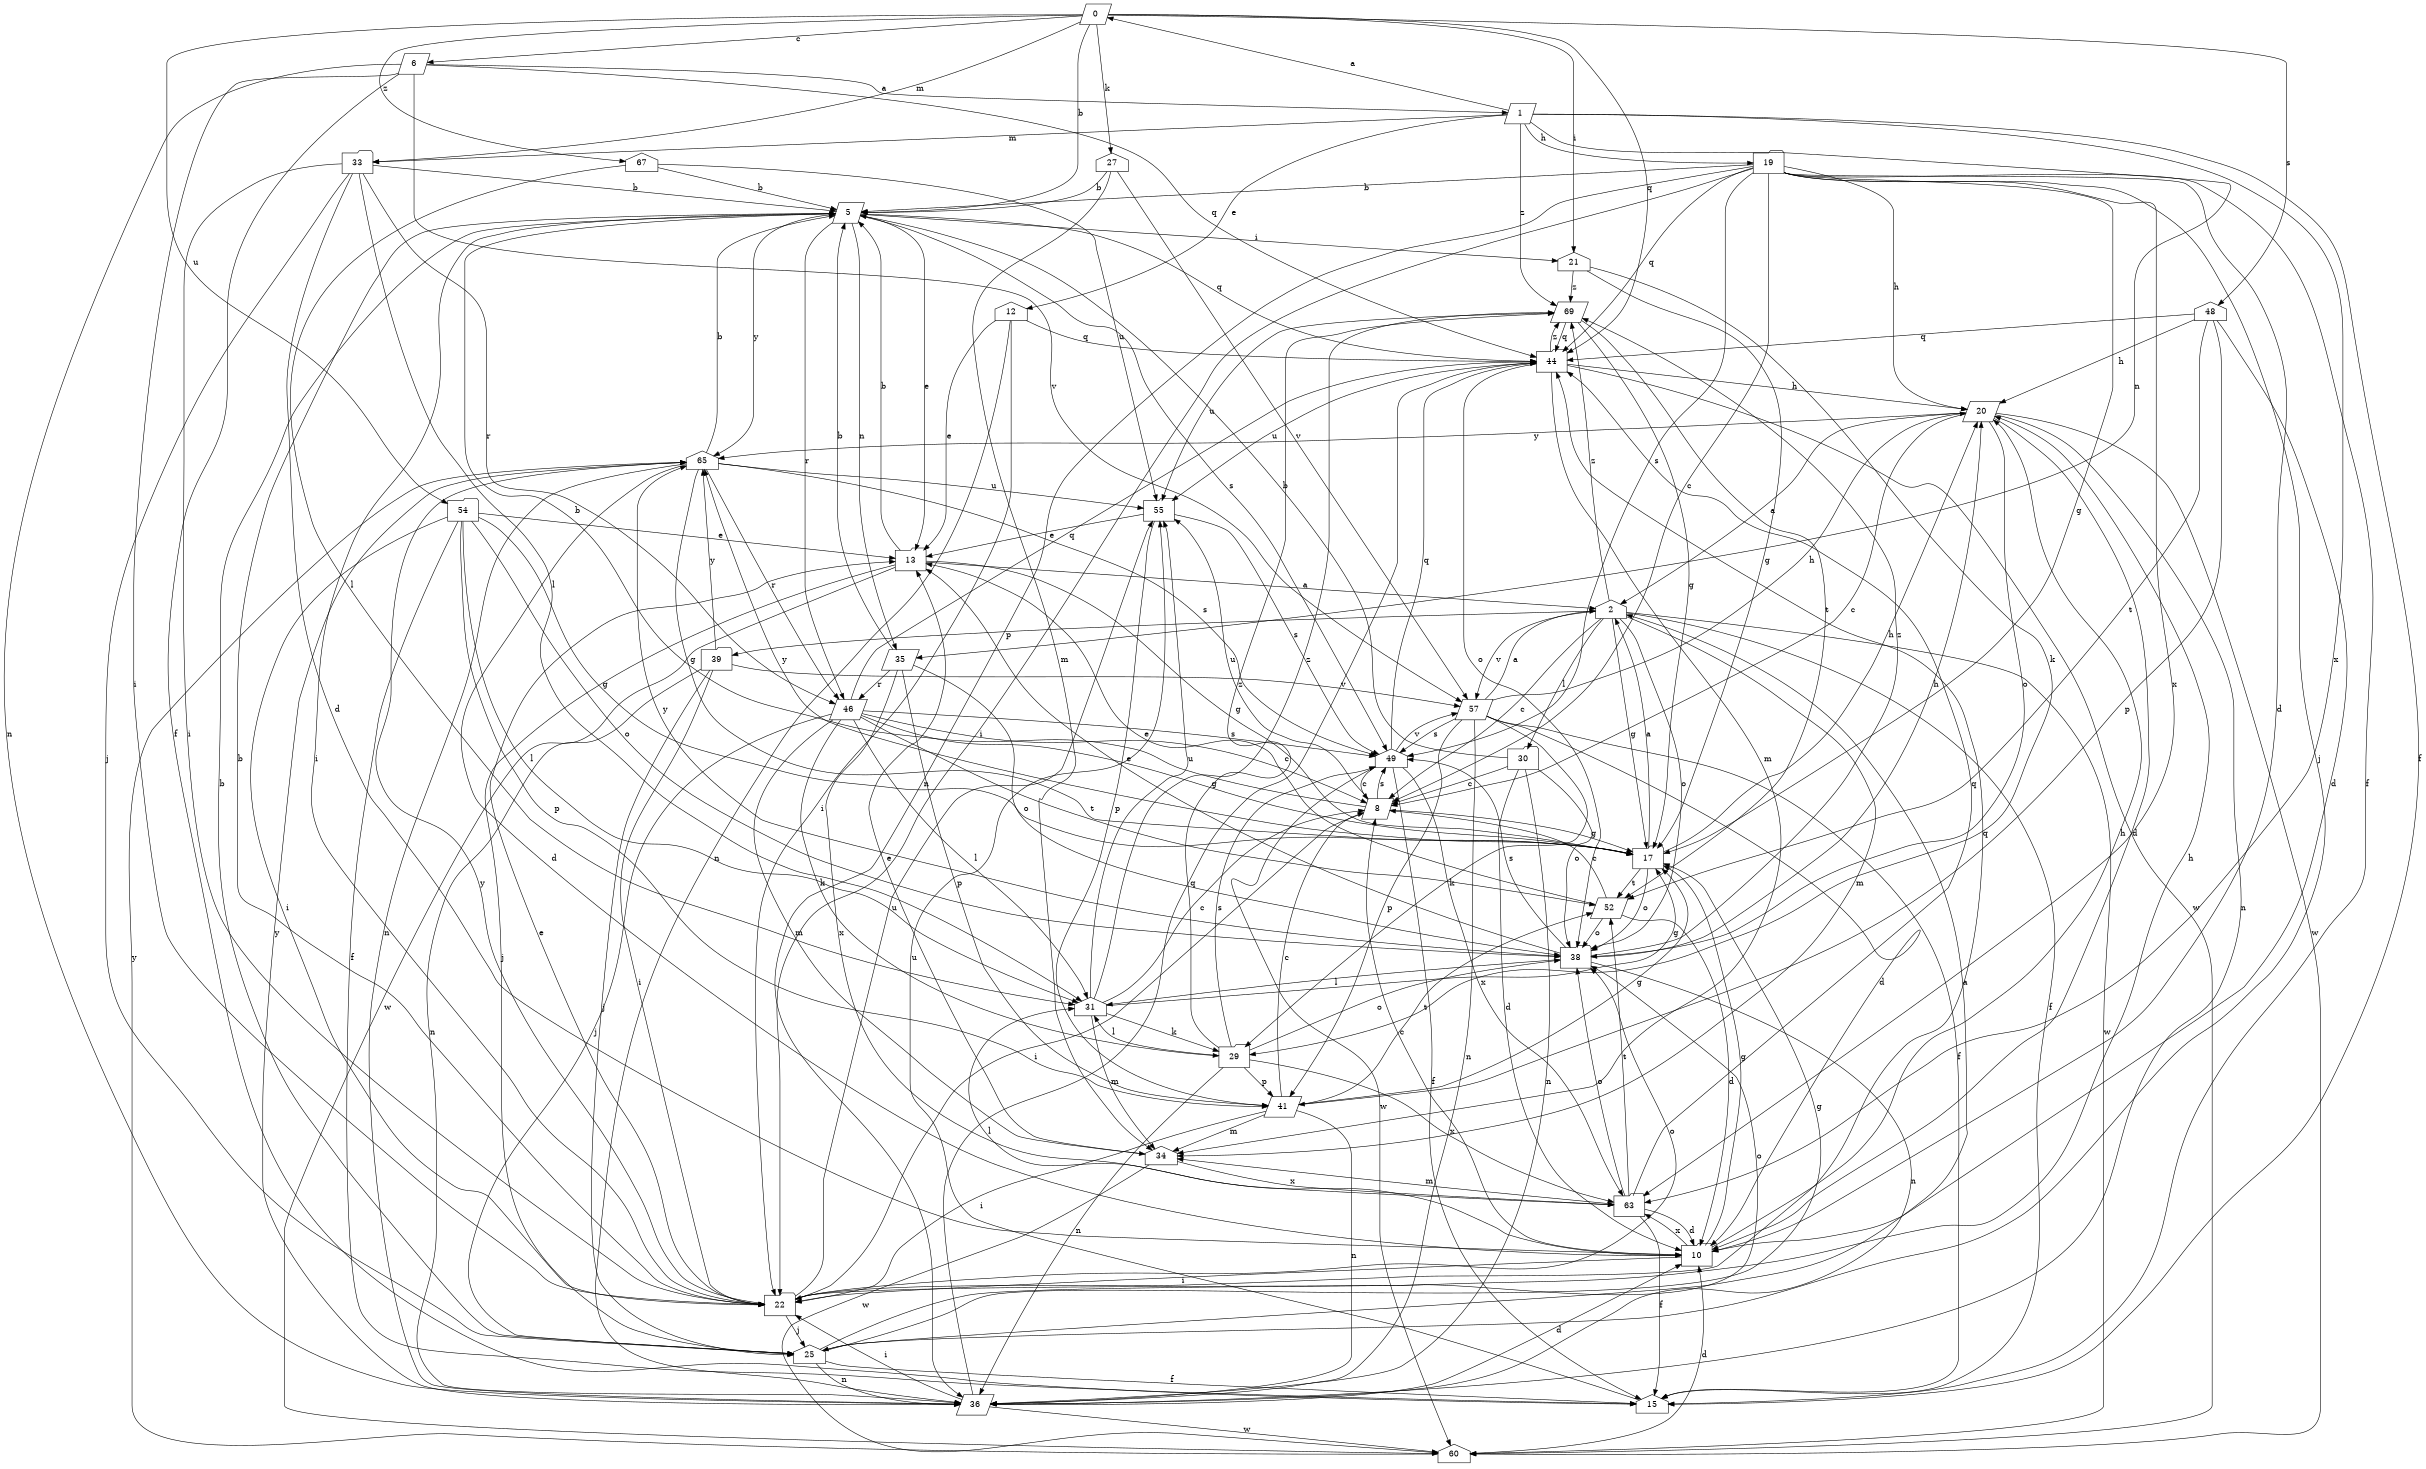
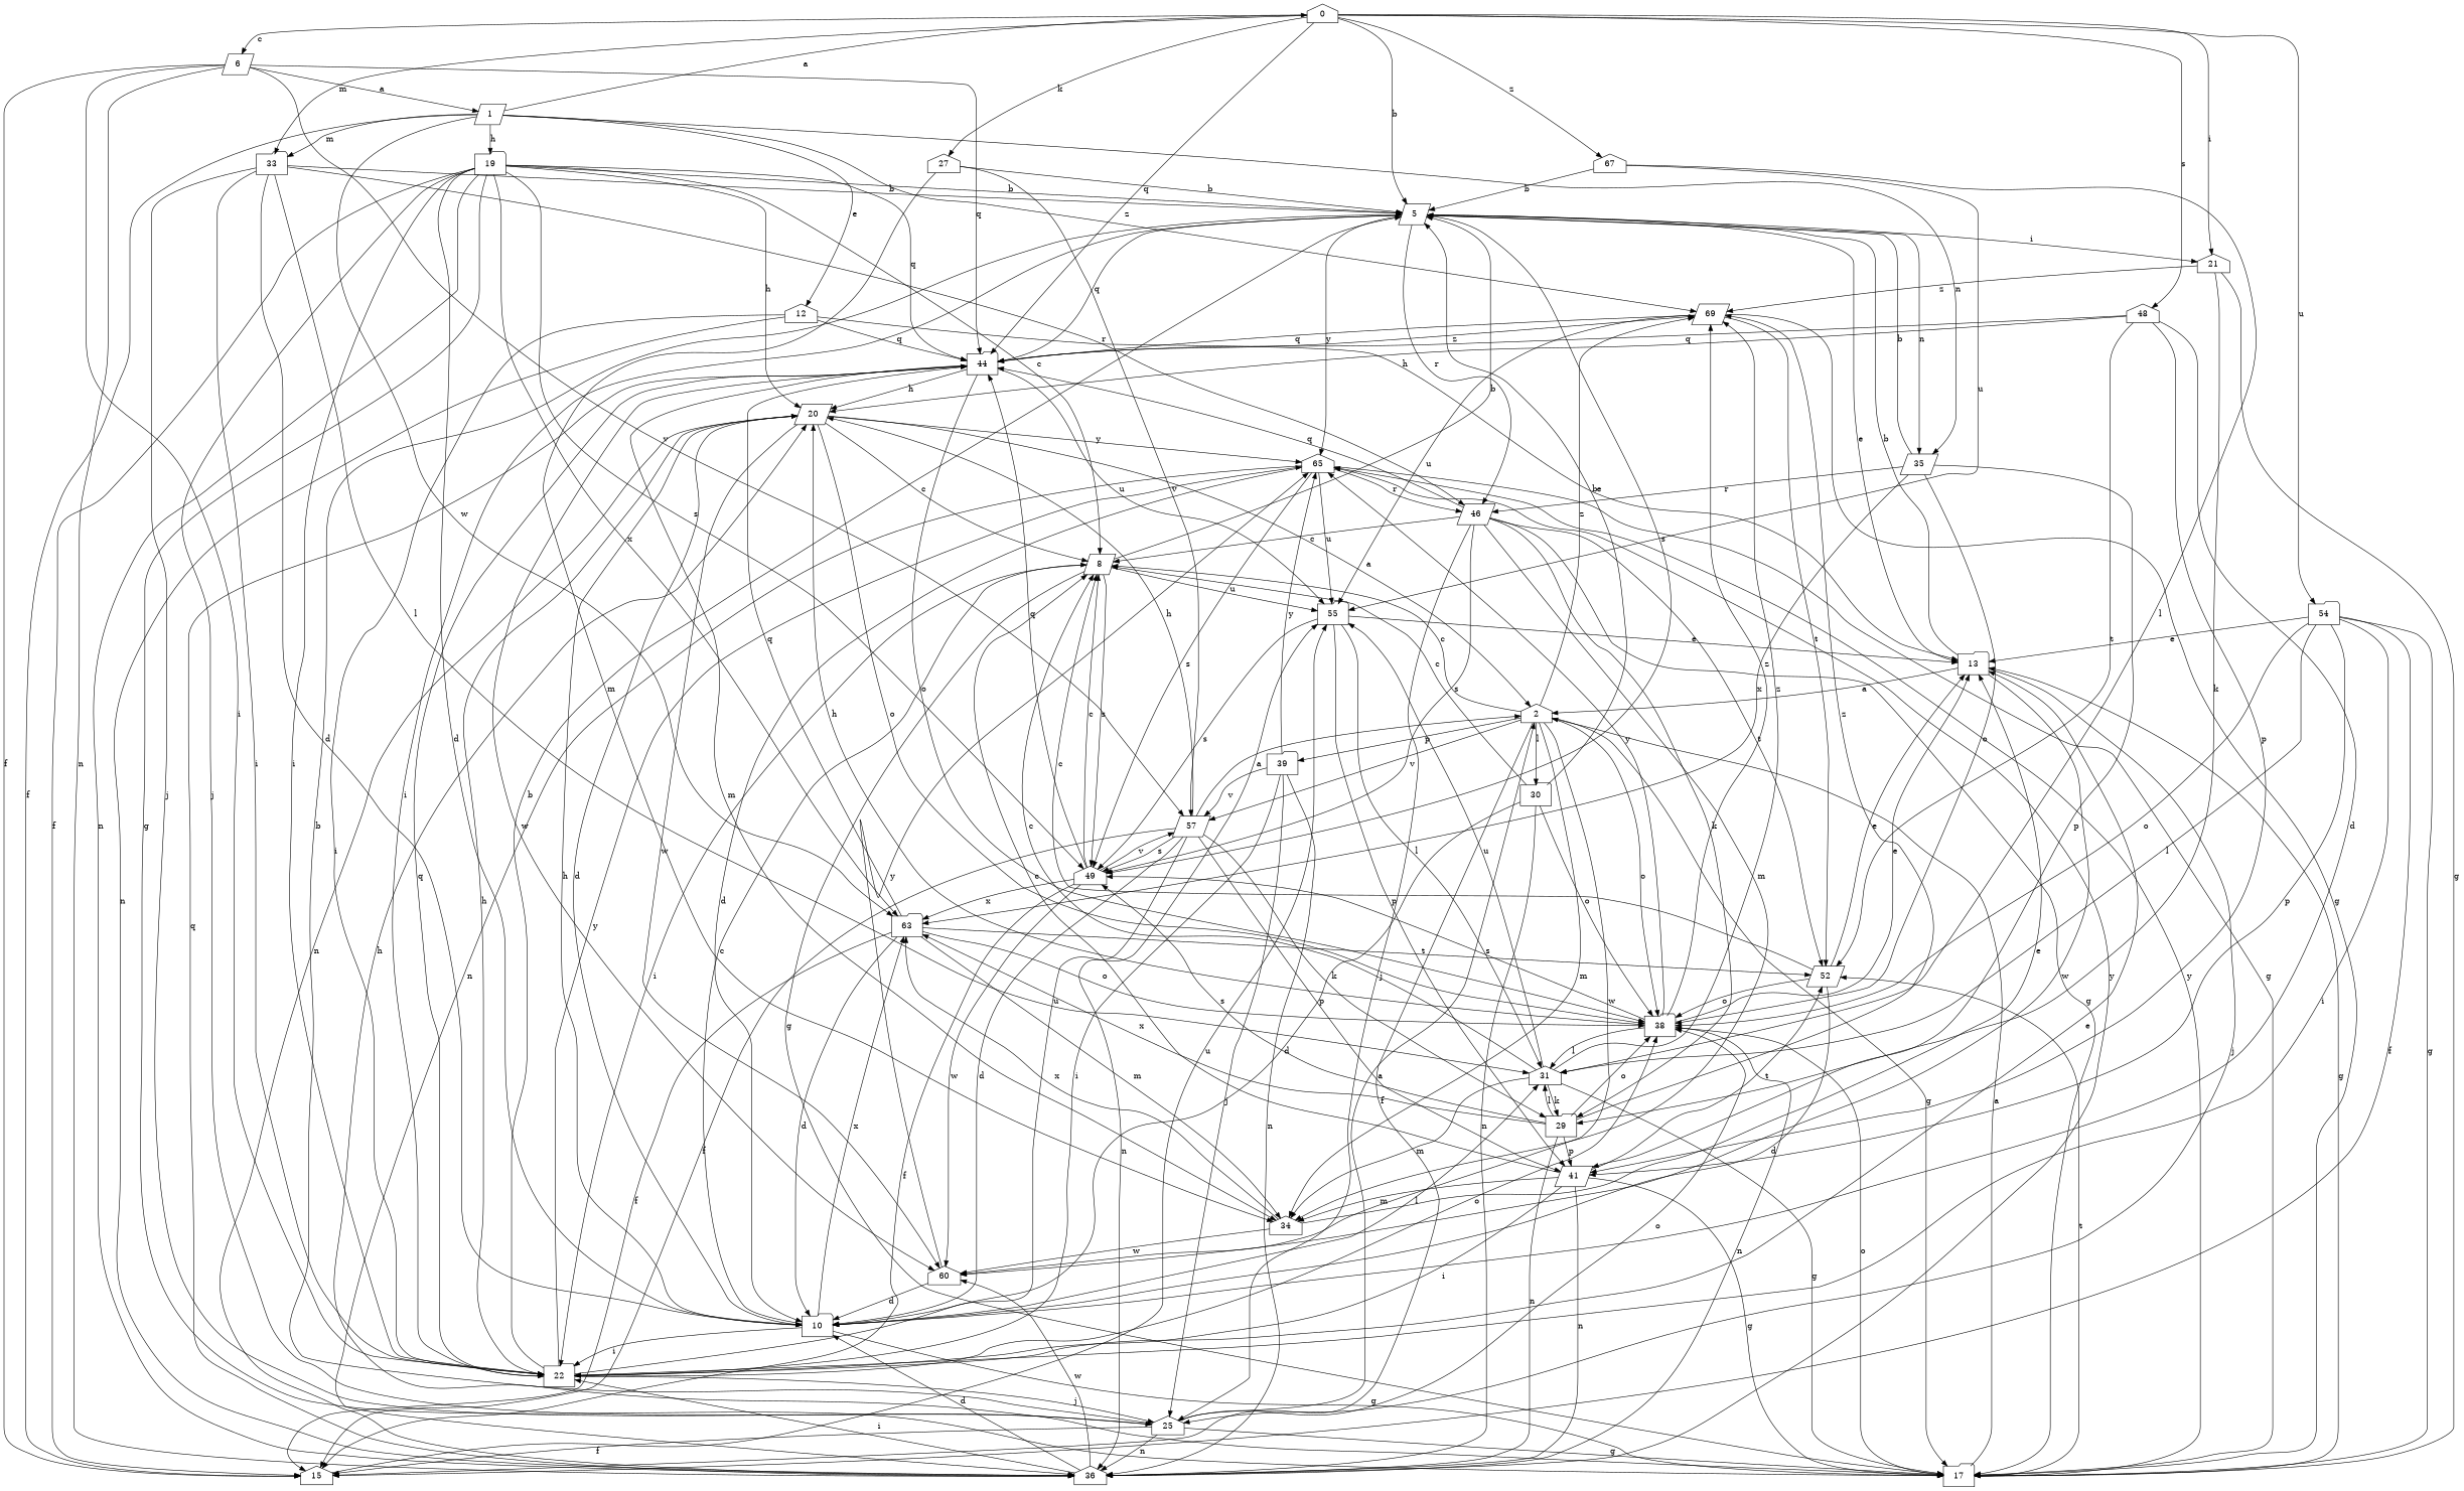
  strict digraph {
    node [shape=house]
-   0 [shape=parallelogram]
+   0
    5 [shape=parallelogram]
    6 [shape=parallelogram]
    21
    27
    33 [shape=folder]
    44 [shape=folder]
    48
    54 [shape=folder]
    67
    35 [shape=parallelogram]
    13 [shape=folder]
    22 [shape=folder]
    46 [shape=parallelogram]
    49
    65
    1 [shape=parallelogram]
    15
    57 [shape=parallelogram]
-   36 [shape=parallelogram]
+   36
    69 [shape=parallelogram]
    17 [shape=folder]
    29 [shape=folder]
    34
    10 [shape=folder]
    31
    25
    38 [shape=folder]
    60
    55 [shape=folder]
    20 [shape=parallelogram]
    52 [shape=parallelogram]
    41 [shape=parallelogram]
    12
    19 [shape=folder]
    63 [shape=folder]
    8 [shape=parallelogram]
    2
    30 [shape=folder]
    39 [shape=folder]
    0 -> 5 [label=b]
    0 -> 6 [label=c]
    0 -> 21 [label=i]
    0 -> 27 [label=k]
    0 -> 33 [label=m]
    0 -> 44 [label=q]
    0 -> 48 [label=s]
    0 -> 54 [label=u]
    0 -> 67 [label=z]
    5 -> 21 [label=i]
    5 -> 44 [label=q]
    5 -> 35 [label=n]
    5 -> 13 [label=e]
    5 -> 22 [label=i]
    5 -> 46 [label=r]
    5 -> 49 [label=s]
    5 -> 65 [label=y]
    6 -> 44 [label=q]
    6 -> 22 [label=i]
    6 -> 1 [label=a]
    6 -> 15 [label=f]
    6 -> 57 [label=v]
    6 -> 36 [label=n]
    21 -> 69 [label=z]
    21 -> 17 [label=g]
    21 -> 29 [label=k]
    27 -> 5 [label=b]
    27 -> 57 [label=v]
    27 -> 34 [label=m]
    33 -> 5 [label=b]
    33 -> 22 [label=i]
    33 -> 46 [label=r]
    33 -> 10 [label=d]
    33 -> 31 [label=l]
    33 -> 25 [label=j]
    44 -> 69 [label=z]
    44 -> 34 [label=m]
    44 -> 38 [label=o]
    44 -> 60 [label=w]
    44 -> 55 [label=u]
    44 -> 20 [label=h]
    48 -> 44 [label=q]
    48 -> 10 [label=d]
    48 -> 20 [label=h]
    48 -> 52 [label=t]
    48 -> 41 [label=p]
    54 -> 13 [label=e]
    54 -> 22 [label=i]
    54 -> 15 [label=f]
    54 -> 17 [label=g]
    54 -> 31 [label=l]
    54 -> 38 [label=o]
    54 -> 41 [label=p]
    67 -> 5 [label=b]
    67 -> 31 [label=l]
    67 -> 55 [label=u]
    35 -> 5 [label=b]
    35 -> 46 [label=r]
    35 -> 38 [label=o]
    35 -> 41 [label=p]
    35 -> 63 [label=x]
    13 -> 5 [label=b]
-   13 -> 17 [label=g]
+   17 -> 13 [label=g]
    13 -> 25 [label=j]
    13 -> 60 [label=w]
    13 -> 2 [label=a]
    22 -> 5 [label=b]
    22 -> 44 [label=q]
    22 -> 13 [label=e]
    22 -> 65 [label=y]
    22 -> 25 [label=j]
    22 -> 38 [label=o]
    22 -> 55 [label=u]
    22 -> 20 [label=h]
    46 -> 44 [label=q]
    46 -> 49 [label=s]
    46 -> 17 [label=g]
    46 -> 29 [label=k]
    46 -> 34 [label=m]
    46 -> 25 [label=j]
    46 -> 52 [label=t]
    46 -> 8 [label=c]
    49 -> 44 [label=q]
    49 -> 15 [label=f]
    49 -> 57 [label=v]
    49 -> 60 [label=w]
    49 -> 63 [label=x]
    49 -> 8 [label=c]
-   65 -> 5 [label=b]
    65 -> 46 [label=r]
    65 -> 49 [label=s]
    65 -> 36 [label=n]
    65 -> 17 [label=g]
    65 -> 10 [label=d]
    65 -> 55 [label=u]
    1 -> 0 [label=a]
    1 -> 33 [label=m]
    1 -> 35 [label=n]
    1 -> 15 [label=f]
    1 -> 69 [label=z]
    1 -> 12 [label=e]
    1 -> 19 [label=h]
-   1 -> 63 [label=x]
+   1 -> 63 [label=w]
    15 -> 55 [label=u]
    57 -> 49 [label=s]
    57 -> 15 [label=f]
    57 -> 36 [label=n]
    57 -> 29 [label=k]
    57 -> 10 [label=d]
    57 -> 20 [label=h]
    57 -> 41 [label=p]
    57 -> 2 [label=a]
    36 -> 44 [label=q]
    36 -> 22 [label=i]
    36 -> 65 [label=y]
    36 -> 10 [label=d]
    36 -> 60 [label=w]
    69 -> 44 [label=q]
    69 -> 17 [label=g]
    69 -> 55 [label=u]
    69 -> 52 [label=t]
    17 -> 65 [label=y]
    17 -> 38 [label=o]
    17 -> 20 [label=h]
    17 -> 52 [label=t]
    17 -> 2 [label=a]
    29 -> 49 [label=s]
    29 -> 36 [label=n]
    29 -> 69 [label=z]
    29 -> 31 [label=l]
    29 -> 38 [label=o]
    29 -> 41 [label=p]
    29 -> 63 [label=x]
    34 -> 13 [label=e]
    34 -> 60 [label=w]
    34 -> 63 [label=x]
    10 -> 22 [label=i]
    10 -> 17 [label=g]
    10 -> 31 [label=l]
    10 -> 20 [label=h]
    10 -> 63 [label=x]
    10 -> 8 [label=c]
    31 -> 69 [label=z]
    31 -> 17 [label=g]
    31 -> 29 [label=k]
    31 -> 34 [label=m]
    31 -> 55 [label=u]
    31 -> 8 [label=c]
    25 -> 5 [label=b]
    25 -> 15 [label=f]
    25 -> 36 [label=n]
    25 -> 17 [label=g]
    25 -> 38 [label=o]
    25 -> 2 [label=a]
    38 -> 13 [label=e]
    38 -> 49 [label=s]
    38 -> 65 [label=y]
    38 -> 36 [label=n]
    38 -> 69 [label=z]
    38 -> 31 [label=l]
    38 -> 20 [label=h]
    60 -> 65 [label=y]
    60 -> 10 [label=d]
    55 -> 13 [label=e]
    55 -> 49 [label=s]
-   46 -> 31 [label=l]
+   55 -> 31 [label=l]
    55 -> 41 [label=p]
    20 -> 65 [label=y]
    20 -> 36 [label=n]
    20 -> 10 [label=d]
    20 -> 38 [label=o]
    20 -> 60 [label=w]
    20 -> 8 [label=c]
    20 -> 2 [label=a]
    52 -> 13 [label=e]
    52 -> 10 [label=d]
    52 -> 38 [label=o]
    52 -> 8 [label=c]
    41 -> 22 [label=i]
    41 -> 36 [label=n]
    41 -> 17 [label=g]
    41 -> 34 [label=m]
    41 -> 52 [label=t]
    41 -> 8 [label=c]
    12 -> 44 [label=q]
    12 -> 13 [label=e]
    12 -> 22 [label=i]
    12 -> 36 [label=n]
    19 -> 5 [label=b]
    19 -> 44 [label=q]
    19 -> 22 [label=i]
    19 -> 49 [label=s]
    19 -> 15 [label=f]
    19 -> 36 [label=n]
    19 -> 17 [label=g]
    19 -> 10 [label=d]
    19 -> 25 [label=j]
    19 -> 20 [label=h]
    19 -> 63 [label=x]
    19 -> 8 [label=c]
    63 -> 44 [label=q]
    63 -> 15 [label=f]
    63 -> 34 [label=m]
    63 -> 10 [label=d]
    63 -> 38 [label=o]
    63 -> 52 [label=t]
    8 -> 5 [label=b]
    8 -> 22 [label=i]
    8 -> 49 [label=s]
    8 -> 17 [label=g]
    8 -> 55 [label=u]
    2 -> 15 [label=f]
    2 -> 57 [label=v]
    2 -> 69 [label=z]
    2 -> 17 [label=g]
    2 -> 34 [label=m]
    2 -> 38 [label=o]
    2 -> 60 [label=w]
    2 -> 8 [label=c]
    2 -> 30 [label=l]
    2 -> 39 [label=p]
    30 -> 5 [label=b]
    30 -> 36 [label=n]
    30 -> 10 [label=d]
    30 -> 38 [label=o]
    30 -> 8 [label=c]
    39 -> 22 [label=i]
    39 -> 65 [label=y]
    39 -> 57 [label=v]
    39 -> 36 [label=n]
    39 -> 25 [label=j]
  }
